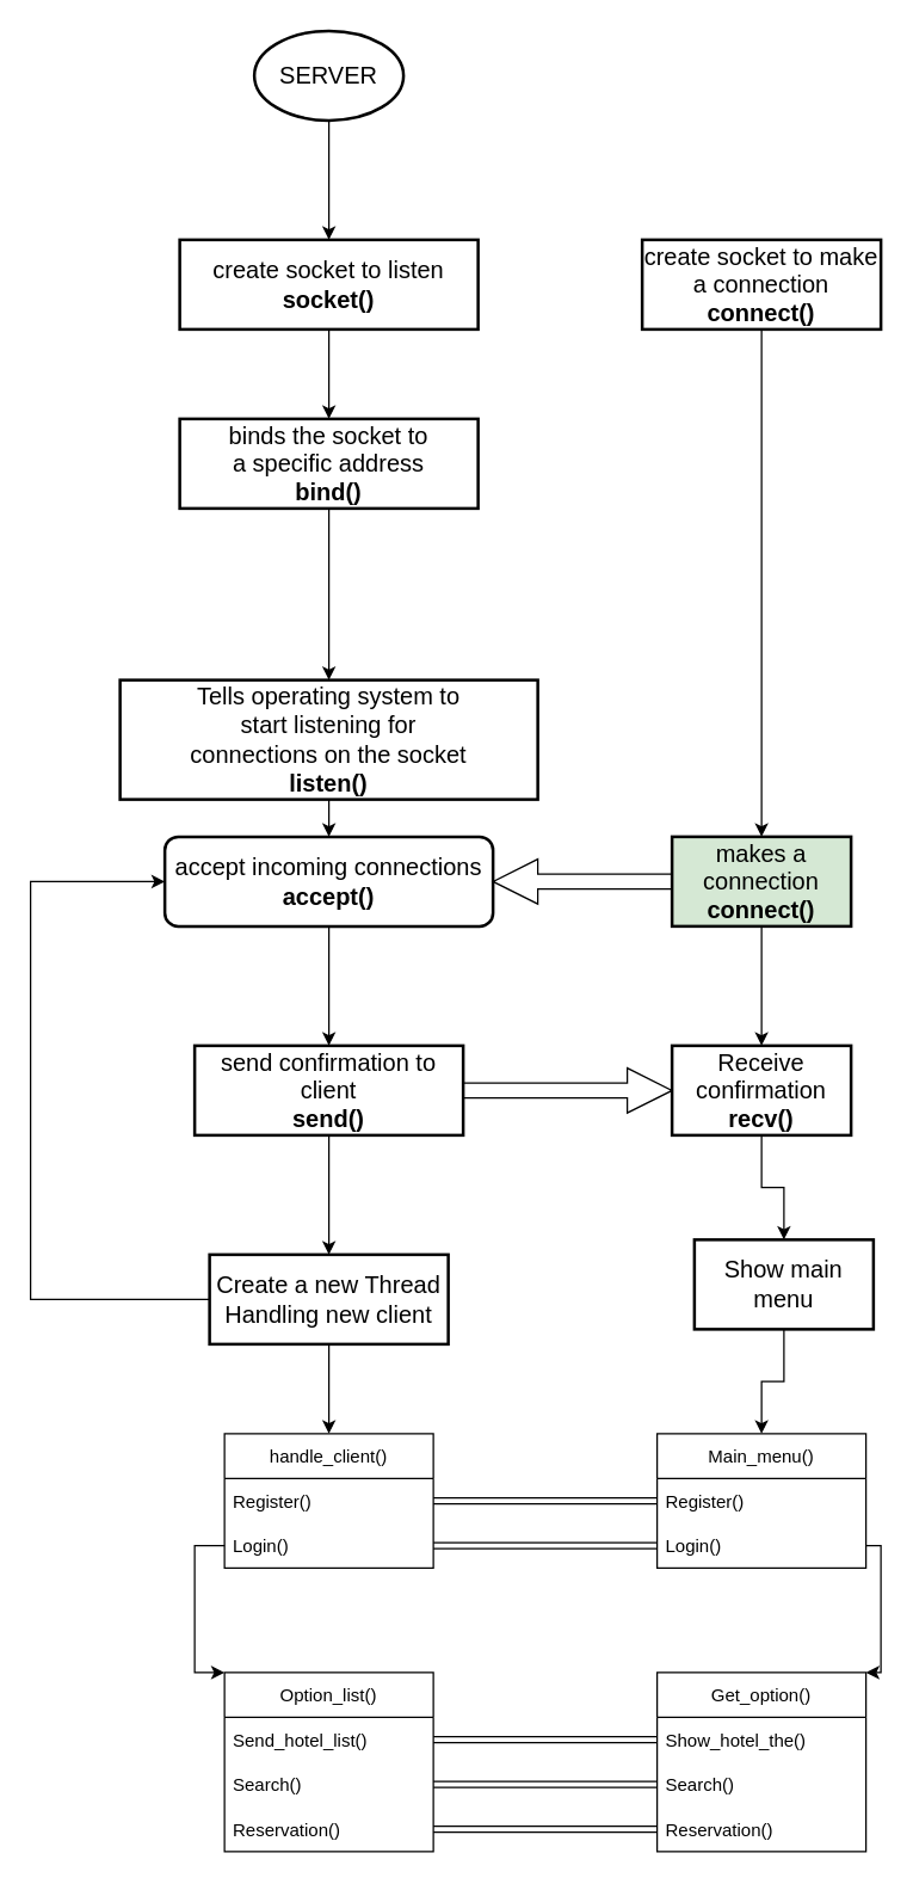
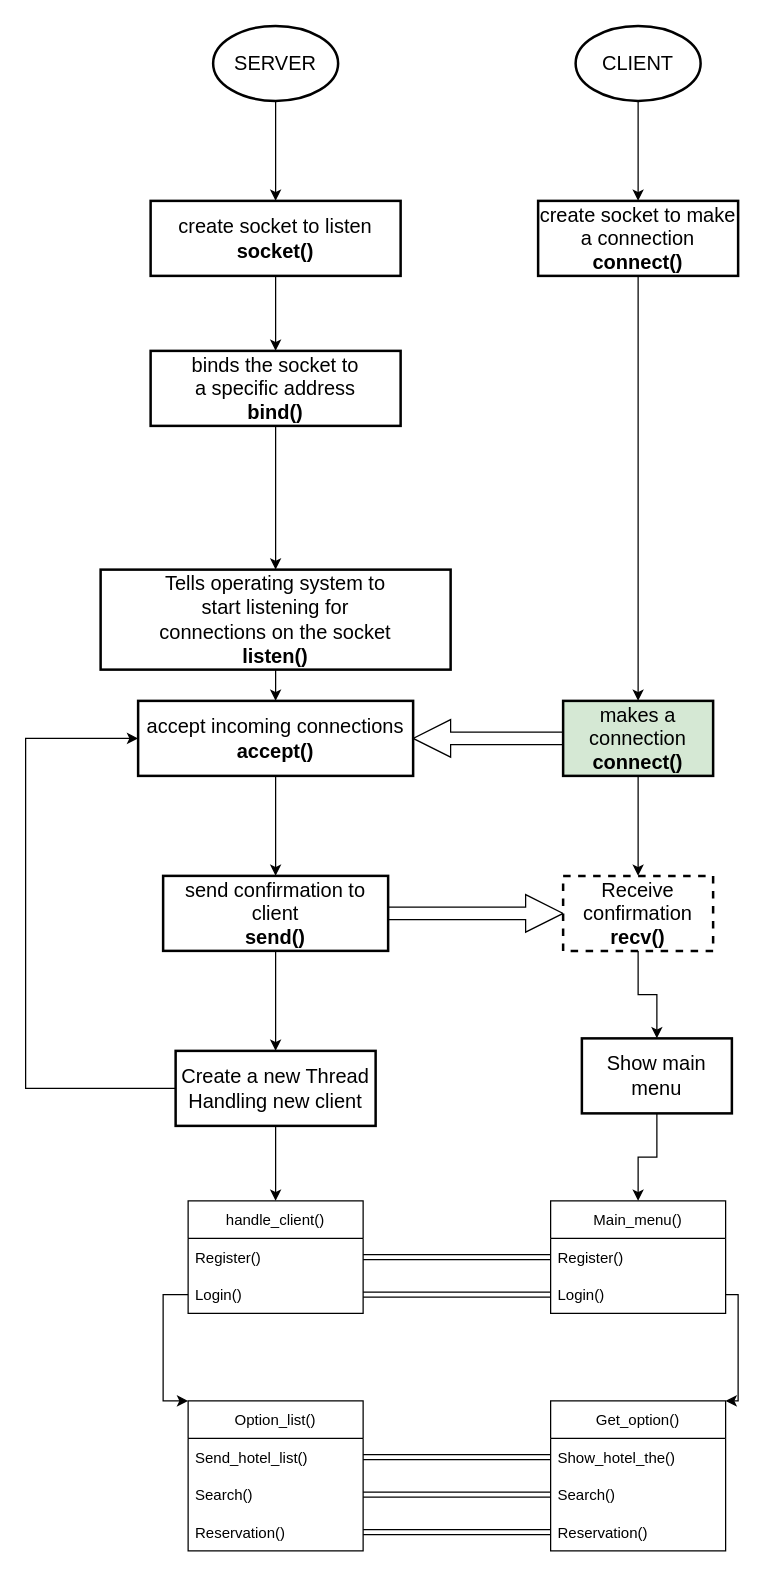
  <mxCell id="0" />
  <mxCell id="1" parent="0" />
  <mxCell id="2" value="" style="edgeStyle=orthogonalEdgeStyle;rounded=0;orthogonalLoop=1;jettySize=auto;html=1;" edge="1" parent="1" source="3" target="7"><mxGeometry relative="1" as="geometry" /></mxCell>
  <mxCell id="3" value="SERVER" style="strokeWidth=2;html=1;shape=mxgraph.flowchart.start_1;whiteSpace=wrap;hachureGap=4;fontSize=16;" parent="1" vertex="1"><mxGeometry x="170" y="20" width="100" height="60" as="geometry" /></mxCell>
+ <mxCell id="4" value="" style="edgeStyle=orthogonalEdgeStyle;rounded=0;orthogonalLoop=1;jettySize=auto;html=1;" edge="1" parent="1" source="5" target="11"><mxGeometry relative="1" as="geometry" /></mxCell>
+ <mxCell id="5" value="CLIENT" style="strokeWidth=2;html=1;shape=mxgraph.flowchart.start_1;whiteSpace=wrap;hachureGap=4;fontSize=16;" parent="1" vertex="1"><mxGeometry x="460" y="20" width="100" height="60" as="geometry" /></mxCell>
  <mxCell id="6" value="" style="edgeStyle=orthogonalEdgeStyle;rounded=0;orthogonalLoop=1;jettySize=auto;html=1;" edge="1" parent="1" source="7" target="9"><mxGeometry relative="1" as="geometry" /></mxCell>
  <mxCell id="7" value="create socket to listen&lt;br&gt;&lt;b&gt;socket()&lt;/b&gt;" style="whiteSpace=wrap;html=1;fontSize=16;strokeWidth=2;hachureGap=4;" vertex="1" parent="1"><mxGeometry x="120" y="160" width="200" height="60" as="geometry" /></mxCell>
  <mxCell id="8" value="" style="edgeStyle=orthogonalEdgeStyle;rounded=0;orthogonalLoop=1;jettySize=auto;html=1;" edge="1" parent="1" source="9" target="13"><mxGeometry relative="1" as="geometry" /></mxCell>
  <mxCell id="9" value="binds the socket to&lt;br&gt;a specific address&lt;br&gt;&lt;b&gt;bind()&lt;/b&gt;" style="whiteSpace=wrap;html=1;fontSize=16;strokeWidth=2;hachureGap=4;" vertex="1" parent="1"><mxGeometry x="120" y="280" width="200" height="60" as="geometry" /></mxCell>
  <mxCell id="10" value="" style="edgeStyle=orthogonalEdgeStyle;rounded=0;orthogonalLoop=1;jettySize=auto;html=1;" edge="1" parent="1" source="11" target="18"><mxGeometry relative="1" as="geometry" /></mxCell>
  <mxCell id="11" value="create socket to make a connection&lt;b&gt;&lt;br&gt;connect()&lt;/b&gt;" style="whiteSpace=wrap;html=1;fontSize=16;strokeWidth=2;hachureGap=4;" vertex="1" parent="1"><mxGeometry x="430" y="160" width="160" height="60" as="geometry" /></mxCell>
  <mxCell id="12" value="" style="edgeStyle=orthogonalEdgeStyle;rounded=0;orthogonalLoop=1;jettySize=auto;html=1;" edge="1" parent="1" source="13" target="15"><mxGeometry relative="1" as="geometry" /></mxCell>
  <mxCell id="13" value="Tells operating system to &lt;br&gt;start listening for &lt;br&gt;connections on the socket&lt;br&gt;&lt;b&gt;listen()&lt;/b&gt;" style="whiteSpace=wrap;html=1;fontSize=16;strokeWidth=2;hachureGap=4;" vertex="1" parent="1"><mxGeometry x="80" y="455" width="280" height="80" as="geometry" /></mxCell>
  <mxCell id="14" value="" style="edgeStyle=orthogonalEdgeStyle;rounded=0;orthogonalLoop=1;jettySize=auto;html=1;" edge="1" parent="1" source="15" target="21"><mxGeometry relative="1" as="geometry" /></mxCell>
- <mxCell id="15" value="accept incoming connections&lt;br&gt;&lt;b&gt;accept()&lt;/b&gt;" style="whiteSpace=wrap;html=1;fontSize=16;strokeWidth=2;hachureGap=4;rounded=1;" vertex="1" parent="1"><mxGeometry x="110" y="560" width="220" height="60" as="geometry" /></mxCell>
+ <mxCell id="15" value="accept incoming connections&lt;br&gt;&lt;b&gt;accept()&lt;/b&gt;" style="whiteSpace=wrap;html=1;fontSize=16;strokeWidth=2;hachureGap=4;" vertex="1" parent="1"><mxGeometry x="110" y="560" width="220" height="60" as="geometry" /></mxCell>
  <mxCell id="16" style="edgeStyle=orthogonalEdgeStyle;rounded=0;orthogonalLoop=1;jettySize=auto;html=1;entryX=1;entryY=0.5;entryDx=0;entryDy=0;shape=arrow;" edge="1" parent="1" source="18" target="15"><mxGeometry relative="1" as="geometry" /></mxCell>
  <mxCell id="17" value="" style="edgeStyle=orthogonalEdgeStyle;rounded=0;orthogonalLoop=1;jettySize=auto;html=1;" edge="1" parent="1" source="18" target="26"><mxGeometry relative="1" as="geometry" /></mxCell>
  <mxCell id="18" value="makes a connection&lt;b&gt;&lt;br&gt;connect()&lt;/b&gt;" style="whiteSpace=wrap;html=1;fontSize=16;strokeWidth=2;hachureGap=4;fillColor=#d5e8d4;" vertex="1" parent="1"><mxGeometry x="450" y="560" width="120" height="60" as="geometry" /></mxCell>
  <mxCell id="19" value="" style="edgeStyle=orthogonalEdgeStyle;rounded=0;orthogonalLoop=1;jettySize=auto;html=1;" edge="1" parent="1" source="21" target="24"><mxGeometry relative="1" as="geometry" /></mxCell>
  <mxCell id="20" style="edgeStyle=orthogonalEdgeStyle;rounded=0;orthogonalLoop=1;jettySize=auto;html=1;entryX=0;entryY=0.5;entryDx=0;entryDy=0;shape=arrow;" edge="1" parent="1" source="21" target="26"><mxGeometry relative="1" as="geometry" /></mxCell>
  <mxCell id="21" value="send confirmation to client&lt;br&gt;&lt;b&gt;send()&lt;/b&gt;" style="whiteSpace=wrap;html=1;fontSize=16;strokeWidth=2;hachureGap=4;" vertex="1" parent="1"><mxGeometry x="130" y="700" width="180" height="60" as="geometry" /></mxCell>
  <mxCell id="22" style="edgeStyle=orthogonalEdgeStyle;rounded=0;orthogonalLoop=1;jettySize=auto;html=1;exitX=0;exitY=0.5;exitDx=0;exitDy=0;entryX=0;entryY=0.5;entryDx=0;entryDy=0;" edge="1" parent="1" source="24" target="15"><mxGeometry relative="1" as="geometry"><mxPoint x="80" y="720" as="targetPoint" /><Array as="points"><mxPoint x="20" y="870" /><mxPoint x="20" y="590" /></Array></mxGeometry></mxCell>
  <mxCell id="23" style="edgeStyle=orthogonalEdgeStyle;rounded=0;orthogonalLoop=1;jettySize=auto;html=1;entryX=0.5;entryY=0;entryDx=0;entryDy=0;" edge="1" parent="1" source="24" target="29"><mxGeometry relative="1" as="geometry"><mxPoint x="220" y="940" as="targetPoint" /></mxGeometry></mxCell>
  <mxCell id="24" value="Create a new Thread&lt;br&gt;Handling new client" style="whiteSpace=wrap;html=1;fontSize=16;strokeWidth=2;hachureGap=4;" vertex="1" parent="1"><mxGeometry x="140" y="840" width="160" height="60" as="geometry" /></mxCell>
  <mxCell id="25" value="" style="edgeStyle=orthogonalEdgeStyle;rounded=0;orthogonalLoop=1;jettySize=auto;html=1;" edge="1" parent="1" source="26" target="28"><mxGeometry relative="1" as="geometry" /></mxCell>
- <mxCell id="26" value="Receive confirmation&lt;br&gt;&lt;b&gt;recv()&lt;/b&gt;" style="whiteSpace=wrap;html=1;fontSize=16;strokeWidth=2;hachureGap=4;" vertex="1" parent="1"><mxGeometry x="450" y="700" width="120" height="60" as="geometry" /></mxCell>
+ <mxCell id="26" value="Receive confirmation&lt;br&gt;&lt;b&gt;recv()&lt;/b&gt;" style="whiteSpace=wrap;html=1;fontSize=16;strokeWidth=2;hachureGap=4;dashed=1;" vertex="1" parent="1"><mxGeometry x="450" y="700" width="120" height="60" as="geometry" /></mxCell>
  <mxCell id="27" style="edgeStyle=orthogonalEdgeStyle;rounded=0;orthogonalLoop=1;jettySize=auto;html=1;entryX=0.5;entryY=0;entryDx=0;entryDy=0;" edge="1" parent="1" source="28" target="36"><mxGeometry relative="1" as="geometry" /></mxCell>
  <mxCell id="28" value="Show main menu" style="whiteSpace=wrap;html=1;fontSize=16;strokeWidth=2;hachureGap=4;" vertex="1" parent="1"><mxGeometry x="465" y="830" width="120" height="60" as="geometry" /></mxCell>
  <mxCell id="29" value="handle_client()" style="swimlane;fontStyle=0;childLayout=stackLayout;horizontal=1;startSize=30;horizontalStack=0;resizeParent=1;resizeParentMax=0;resizeLast=0;collapsible=1;marginBottom=0;" vertex="1" parent="1"><mxGeometry x="150" y="960" width="140" height="90" as="geometry" /></mxCell>
  <mxCell id="30" value="Register()" style="text;strokeColor=none;fillColor=none;align=left;verticalAlign=middle;spacingLeft=4;spacingRight=4;overflow=hidden;points=[[0,0.5],[1,0.5]];portConstraint=eastwest;rotatable=0;" vertex="1" parent="29"><mxGeometry y="30" width="140" height="30" as="geometry" /></mxCell>
  <mxCell id="31" value="Login()" style="text;strokeColor=none;fillColor=none;align=left;verticalAlign=middle;spacingLeft=4;spacingRight=4;overflow=hidden;points=[[0,0.5],[1,0.5]];portConstraint=eastwest;rotatable=0;" vertex="1" parent="29"><mxGeometry y="60" width="140" height="30" as="geometry" /></mxCell>
  <mxCell id="32" value="Option_list()" style="swimlane;fontStyle=0;childLayout=stackLayout;horizontal=1;startSize=30;horizontalStack=0;resizeParent=1;resizeParentMax=0;resizeLast=0;collapsible=1;marginBottom=0;" vertex="1" parent="1"><mxGeometry x="150" y="1120" width="140" height="120" as="geometry" /></mxCell>
  <mxCell id="33" value="Send_hotel_list()" style="text;strokeColor=none;fillColor=none;align=left;verticalAlign=middle;spacingLeft=4;spacingRight=4;overflow=hidden;points=[[0,0.5],[1,0.5]];portConstraint=eastwest;rotatable=0;" vertex="1" parent="32"><mxGeometry y="30" width="140" height="30" as="geometry" /></mxCell>
  <mxCell id="34" value="Search()" style="text;strokeColor=none;fillColor=none;align=left;verticalAlign=middle;spacingLeft=4;spacingRight=4;overflow=hidden;points=[[0,0.5],[1,0.5]];portConstraint=eastwest;rotatable=0;" vertex="1" parent="32"><mxGeometry y="60" width="140" height="30" as="geometry" /></mxCell>
  <mxCell id="35" value="Reservation()" style="text;strokeColor=none;fillColor=none;align=left;verticalAlign=middle;spacingLeft=4;spacingRight=4;overflow=hidden;points=[[0,0.5],[1,0.5]];portConstraint=eastwest;rotatable=0;" vertex="1" parent="32"><mxGeometry y="90" width="140" height="30" as="geometry" /></mxCell>
  <mxCell id="36" value="Main_menu()" style="swimlane;fontStyle=0;childLayout=stackLayout;horizontal=1;startSize=30;horizontalStack=0;resizeParent=1;resizeParentMax=0;resizeLast=0;collapsible=1;marginBottom=0;" vertex="1" parent="1"><mxGeometry x="440" y="960" width="140" height="90" as="geometry" /></mxCell>
  <mxCell id="37" value="Register()" style="text;strokeColor=none;fillColor=none;align=left;verticalAlign=middle;spacingLeft=4;spacingRight=4;overflow=hidden;points=[[0,0.5],[1,0.5]];portConstraint=eastwest;rotatable=0;" vertex="1" parent="36"><mxGeometry y="30" width="140" height="30" as="geometry" /></mxCell>
  <mxCell id="38" value="Login()" style="text;strokeColor=none;fillColor=none;align=left;verticalAlign=middle;spacingLeft=4;spacingRight=4;overflow=hidden;points=[[0,0.5],[1,0.5]];portConstraint=eastwest;rotatable=0;" vertex="1" parent="36"><mxGeometry y="60" width="140" height="30" as="geometry" /></mxCell>
  <mxCell id="39" style="edgeStyle=orthogonalEdgeStyle;rounded=0;orthogonalLoop=1;jettySize=auto;html=1;entryX=1;entryY=0.5;entryDx=0;entryDy=0;shape=link;" edge="1" parent="1" source="37" target="30"><mxGeometry relative="1" as="geometry" /></mxCell>
  <mxCell id="40" style="edgeStyle=orthogonalEdgeStyle;rounded=0;orthogonalLoop=1;jettySize=auto;html=1;entryX=1;entryY=0.5;entryDx=0;entryDy=0;shape=link;" edge="1" parent="1" source="38" target="31"><mxGeometry relative="1" as="geometry" /></mxCell>
  <mxCell id="41" style="edgeStyle=orthogonalEdgeStyle;rounded=0;orthogonalLoop=1;jettySize=auto;html=1;entryX=0;entryY=0;entryDx=0;entryDy=0;" edge="1" parent="1" source="31" target="32"><mxGeometry relative="1" as="geometry"><Array as="points"><mxPoint x="130" y="1035" /><mxPoint x="130" y="1120" /></Array></mxGeometry></mxCell>
  <mxCell id="42" value="Get_option()" style="swimlane;fontStyle=0;childLayout=stackLayout;horizontal=1;startSize=30;horizontalStack=0;resizeParent=1;resizeParentMax=0;resizeLast=0;collapsible=1;marginBottom=0;" vertex="1" parent="1"><mxGeometry x="440" y="1120" width="140" height="120" as="geometry" /></mxCell>
  <mxCell id="43" value="Show_hotel_the()" style="text;strokeColor=none;fillColor=none;align=left;verticalAlign=middle;spacingLeft=4;spacingRight=4;overflow=hidden;points=[[0,0.5],[1,0.5]];portConstraint=eastwest;rotatable=0;" vertex="1" parent="42"><mxGeometry y="30" width="140" height="30" as="geometry" /></mxCell>
  <mxCell id="44" value="Search()" style="text;strokeColor=none;fillColor=none;align=left;verticalAlign=middle;spacingLeft=4;spacingRight=4;overflow=hidden;points=[[0,0.5],[1,0.5]];portConstraint=eastwest;rotatable=0;" vertex="1" parent="42"><mxGeometry y="60" width="140" height="30" as="geometry" /></mxCell>
  <mxCell id="45" value="Reservation()" style="text;strokeColor=none;fillColor=none;align=left;verticalAlign=middle;spacingLeft=4;spacingRight=4;overflow=hidden;points=[[0,0.5],[1,0.5]];portConstraint=eastwest;rotatable=0;" vertex="1" parent="42"><mxGeometry y="90" width="140" height="30" as="geometry" /></mxCell>
  <mxCell id="46" style="edgeStyle=orthogonalEdgeStyle;shape=link;rounded=0;orthogonalLoop=1;jettySize=auto;html=1;entryX=1;entryY=0.5;entryDx=0;entryDy=0;" edge="1" parent="1" source="43" target="33"><mxGeometry relative="1" as="geometry" /></mxCell>
  <mxCell id="47" style="edgeStyle=orthogonalEdgeStyle;shape=link;rounded=0;orthogonalLoop=1;jettySize=auto;html=1;entryX=1;entryY=0.5;entryDx=0;entryDy=0;" edge="1" parent="1" source="44" target="34"><mxGeometry relative="1" as="geometry" /></mxCell>
  <mxCell id="48" style="edgeStyle=orthogonalEdgeStyle;shape=link;rounded=0;orthogonalLoop=1;jettySize=auto;html=1;entryX=1;entryY=0.5;entryDx=0;entryDy=0;" edge="1" parent="1" source="45" target="35"><mxGeometry relative="1" as="geometry" /></mxCell>
  <mxCell id="49" style="edgeStyle=orthogonalEdgeStyle;rounded=0;orthogonalLoop=1;jettySize=auto;html=1;entryX=1;entryY=0;entryDx=0;entryDy=0;" edge="1" parent="1" source="38" target="42"><mxGeometry relative="1" as="geometry"><Array as="points"><mxPoint x="590" y="1035" /><mxPoint x="590" y="1120" /></Array></mxGeometry></mxCell>
